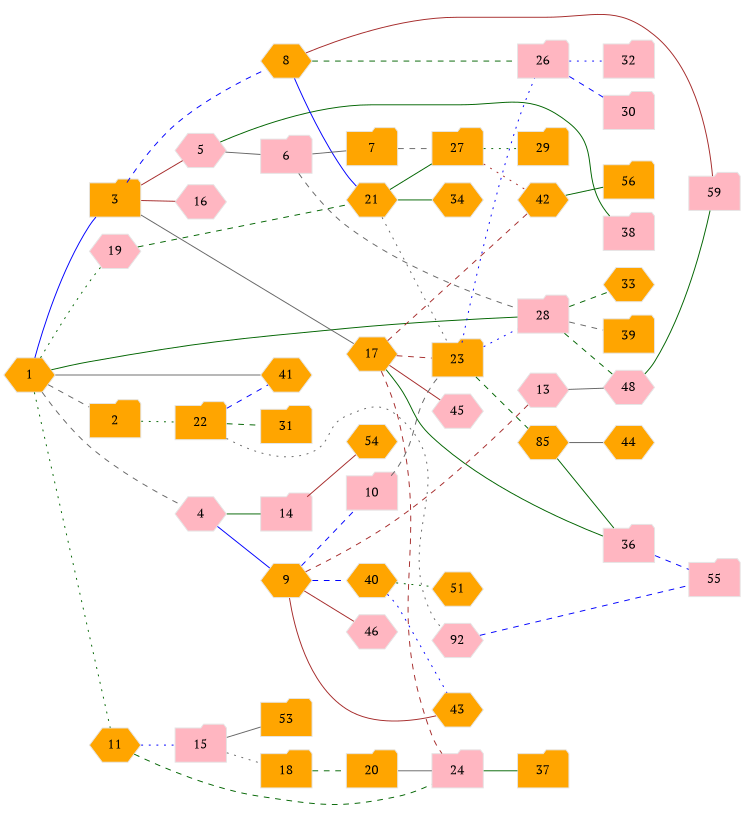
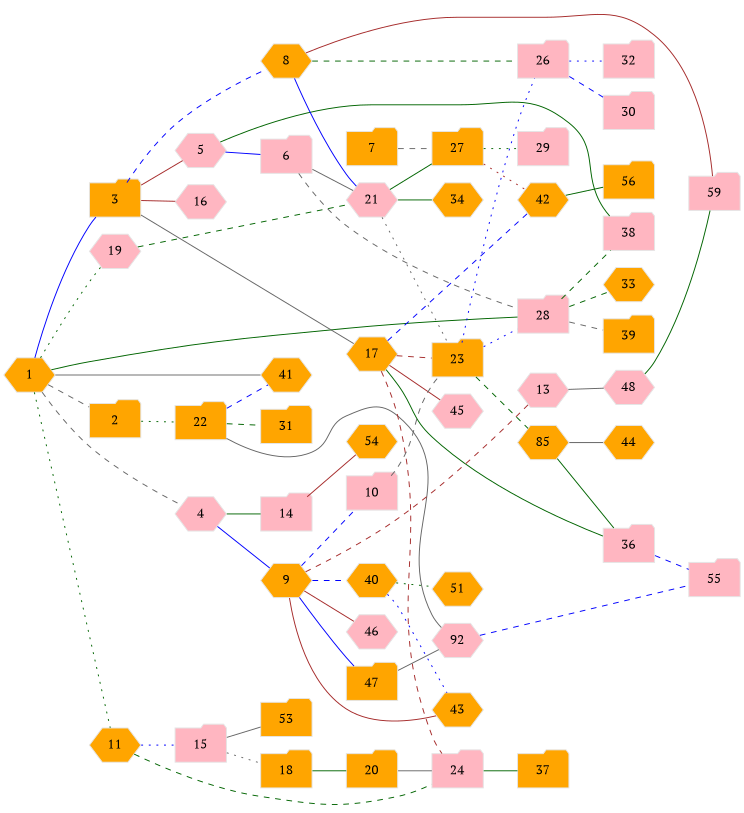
  graph {
    fontname="PT Serif"
    rankdir=LR
    node [color=gray90 fillcolor=orange fontname="PT Serif" shape=folder style=filled]
    edge [color=darkgreen fontname="PT Serif" style=solid]
    1 [shape=hexagon]
    2
    3
    4 [fillcolor=lightpink shape=hexagon]
    11 [shape=hexagon]
    19 [fillcolor=lightpink shape=hexagon]
    28 [fillcolor=lightpink]
    41 [shape=hexagon]
    22
    5 [fillcolor=lightpink shape=hexagon]
    8 [shape=hexagon]
    16 [fillcolor=lightpink shape=hexagon]
    17 [shape=hexagon]
    9 [shape=hexagon]
    14 [fillcolor=lightpink]
    15 [fillcolor=lightpink]
    24 [fillcolor=lightpink]
-   21 [shape=hexagon]
+   21 [fillcolor=lightpink shape=hexagon]
    38 [fillcolor=lightpink]
    33 [shape=hexagon]
    39
    31
    n23 [fillcolor=lightpink label=92 shape=hexagon]
    6 [fillcolor=lightpink]
    26 [fillcolor=lightpink]
    n26 [fillcolor=lightpink label=59]
    36 [fillcolor=lightpink]
    23
    42 [shape=hexagon]
    45 [fillcolor=lightpink shape=hexagon]
    40 [shape=hexagon]
    10 [fillcolor=lightpink]
    13 [fillcolor=lightpink shape=hexagon]
    43 [shape=hexagon]
    46 [fillcolor=lightpink shape=hexagon]
+   47
    54 [shape=hexagon]
    51 [shape=hexagon]
    7
    55 [fillcolor=lightpink]
    27
-   29
+   29 [fillcolor=lightpink]
    34 [shape=hexagon]
    32 [fillcolor=lightpink]
    30 [fillcolor=lightpink]
    48 [fillcolor=lightpink shape=hexagon]
    n47 [label=85 shape=hexagon]
    18
    53
    37
    20
    56
    44 [shape=hexagon]
    1 -- 2 [color=gray40 style=dashed]
    1 -- 3 [color=blue]
    1 -- 4 [color=gray40 style=dashed]
    1 -- 11 [style=dotted]
    1 -- 19 [style=dotted]
    1 -- 28
    1 -- 41 [color=gray40]
    2 -- 22 [style=dotted]
    3 -- 5 [color=brown]
    3 -- 8 [color=blue style=dashed]
    3 -- 16 [color=brown]
    3 -- 17 [color=gray40]
    4 -- 9 [color=blue]
    4 -- 14
    11 -- 15 [color=blue style=dotted]
    11 -- 24 [style=dashed]
    19 -- 21 [style=dashed]
-   28 -- 48 [style=dashed]
+   28 -- 38 [style=dashed]
    28 -- 33 [style=dashed]
    28 -- 39 [color=gray40 style=dashed]
    22 -- 41 [color=blue style=dashed]
    22 -- 31 [style=dashed]
-   22 -- n23 [color=gray40 style=dotted]
+   22 -- n23 [color=gray40]
    5 -- 38
-   5 -- 6 [color=gray40]
+   5 -- 6 [color=blue]
    8 -- 21 [color=blue]
    8 -- 26 [style=dashed]
    8 -- n26 [color=brown]
    17 -- 24 [color=brown style=dashed]
    17 -- 36
    17 -- 23 [color=brown style=dashed]
-   17 -- 42 [color=brown style=dashed]
+   17 -- 42 [color=blue style=dashed]
    17 -- 45 [color=brown]
    9 -- 40 [color=blue style=dashed]
    9 -- 10 [color=blue style=dashed]
    9 -- 13 [color=brown style=dashed]
    9 -- 43 [color=brown]
    9 -- 46 [color=brown]
+   9 -- 47 [color=blue]
    14 -- 54 [color=brown]
    15 -- 18 [color=gray40 style=dotted]
    15 -- 53 [color=gray40]
    24 -- 37
    21 -- 23 [color=gray40 style=dotted]
    21 -- 27
    21 -- 34
    n23 -- 55 [color=blue style=dashed]
    6 -- 28 [color=gray40 style=dashed]
-   6 -- 7 [color=gray40]
+   6 -- 21 [color=gray40]
    26 -- 32 [color=blue style=dotted]
    26 -- 30 [color=blue style=dashed]
    36 -- 55 [color=blue style=dashed]
    23 -- 28 [color=blue style=dotted]
    23 -- 26 [color=blue style=dotted]
    23 -- n47 [style=dashed]
    42 -- 56
    40 -- 43 [color=blue style=dotted]
    40 -- 51 [style=dotted]
    10 -- 23 [color=gray40 style=dashed]
    13 -- 48 [color=gray40]
+   47 -- n23 [color=gray40]
    7 -- 27 [color=gray40 style=dashed]
    27 -- 42 [color=brown style=dotted]
    27 -- 29 [style=dotted]
    48 -- n26
    n47 -- 36
    n47 -- 44 [color=gray40]
-   18 -- 20 [style=dashed]
+   18 -- 20
    20 -- 24 [color=gray40]
  }
